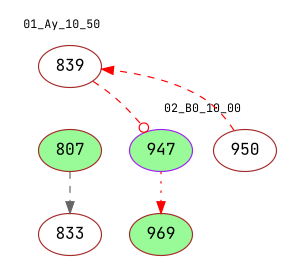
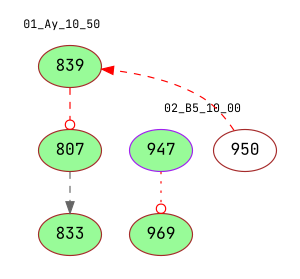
  digraph {
    fontname="JetBrains Mono"
    node [color=brown fillcolor=palegreen fontname="JetBrains Mono" style=filled]
    edge [arrowhead=odot color=red fontname="JetBrains Mono" style=dashed]
-   n1 [fillcolor=white label=839]
+   n1 [label=839]
    n2 [label=807]
-   n3 [fillcolor=white label=833]
+   n3 [label=833]
    n4 [fillcolor=white label=950]
    n5 [color=purple label=947]
    n6 [label=969]
    subgraph cluster_1 {
      color=white
      fontsize=10
      label="01_Ay_10_50"
      n1
      n2
      n3
    }
    subgraph cluster_2 {
      color=white
      fontsize=10
-     label="02_B0_10_00"
+     label="02_B5_10_00"
      n4
      n5
      n6
    }
-   n1 -> n5
+   n1 -> n2
    n2 -> n3 [arrowhead=normal color=gray40]
    n4 -> n1 [arrowhead=normal]
-   n5 -> n6 [arrowhead=normal style=dotted]
+   n5 -> n6 [style=dotted]
  }
